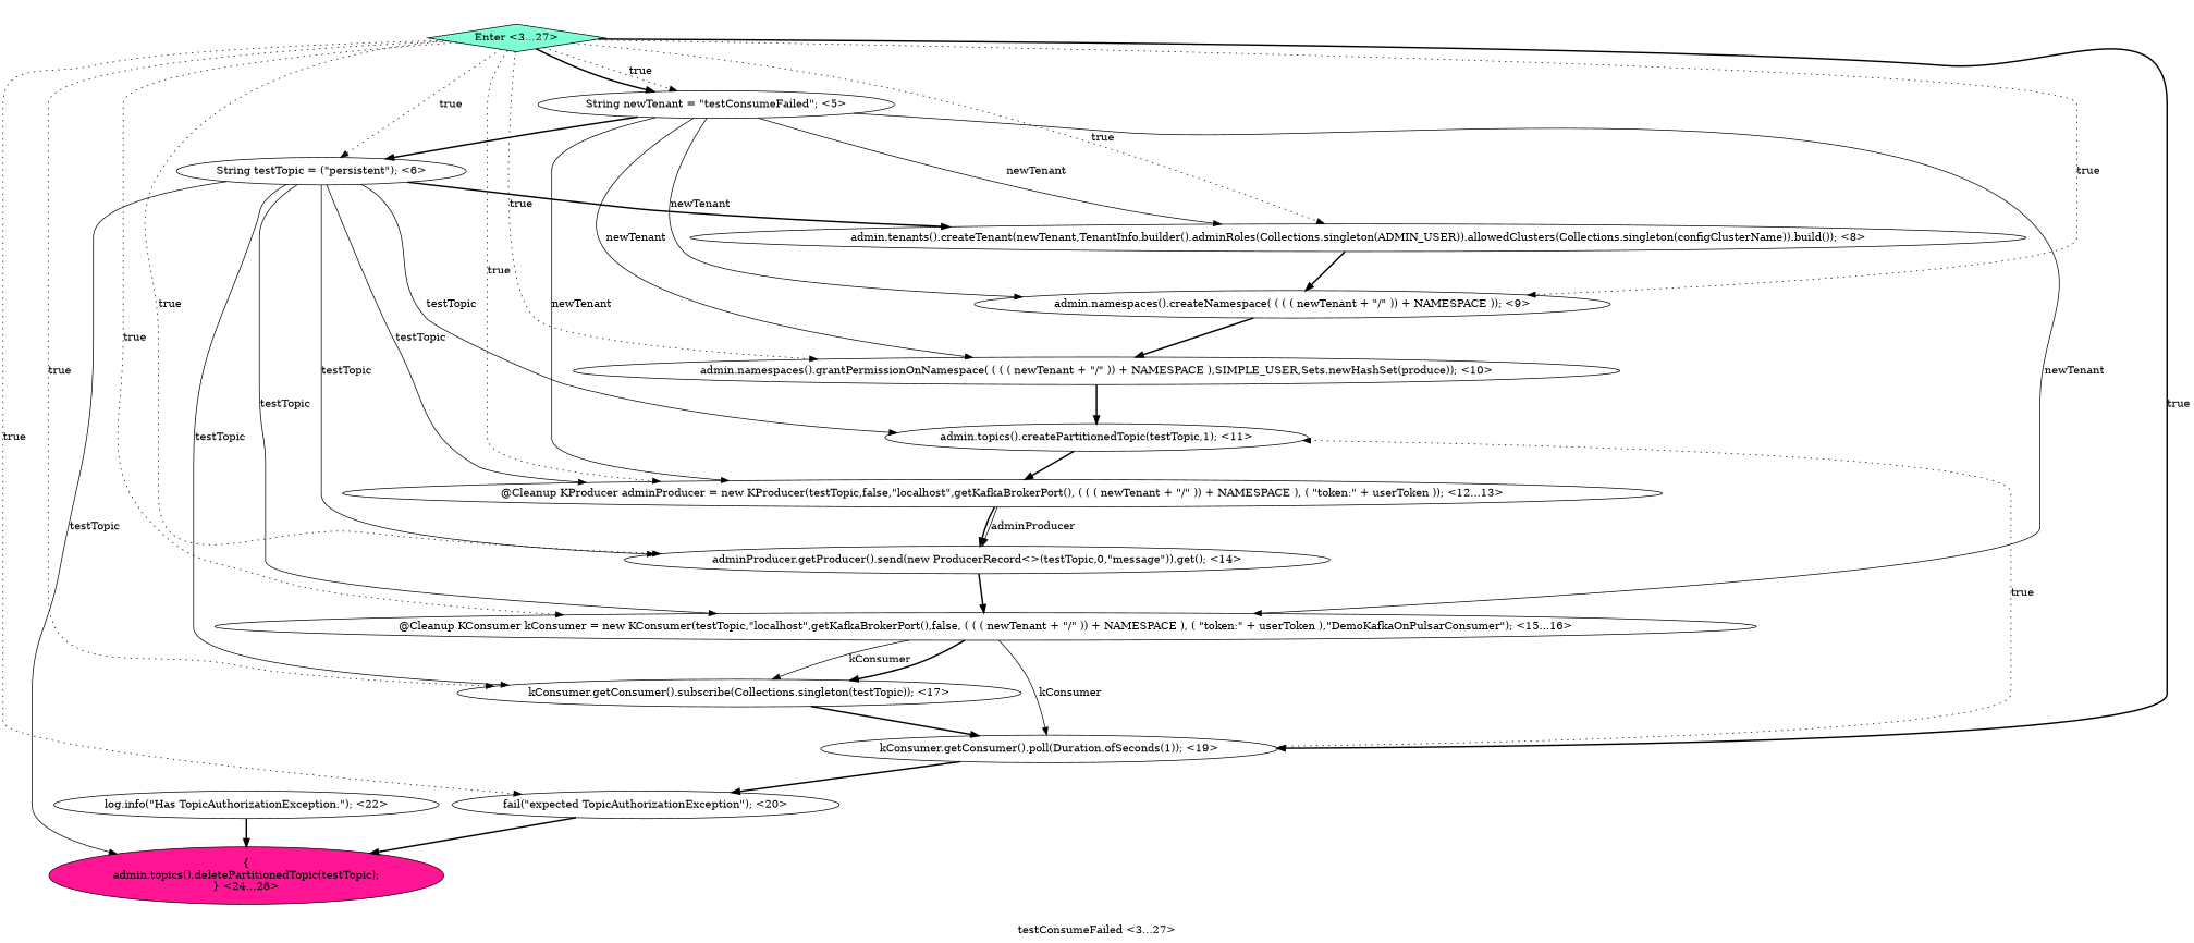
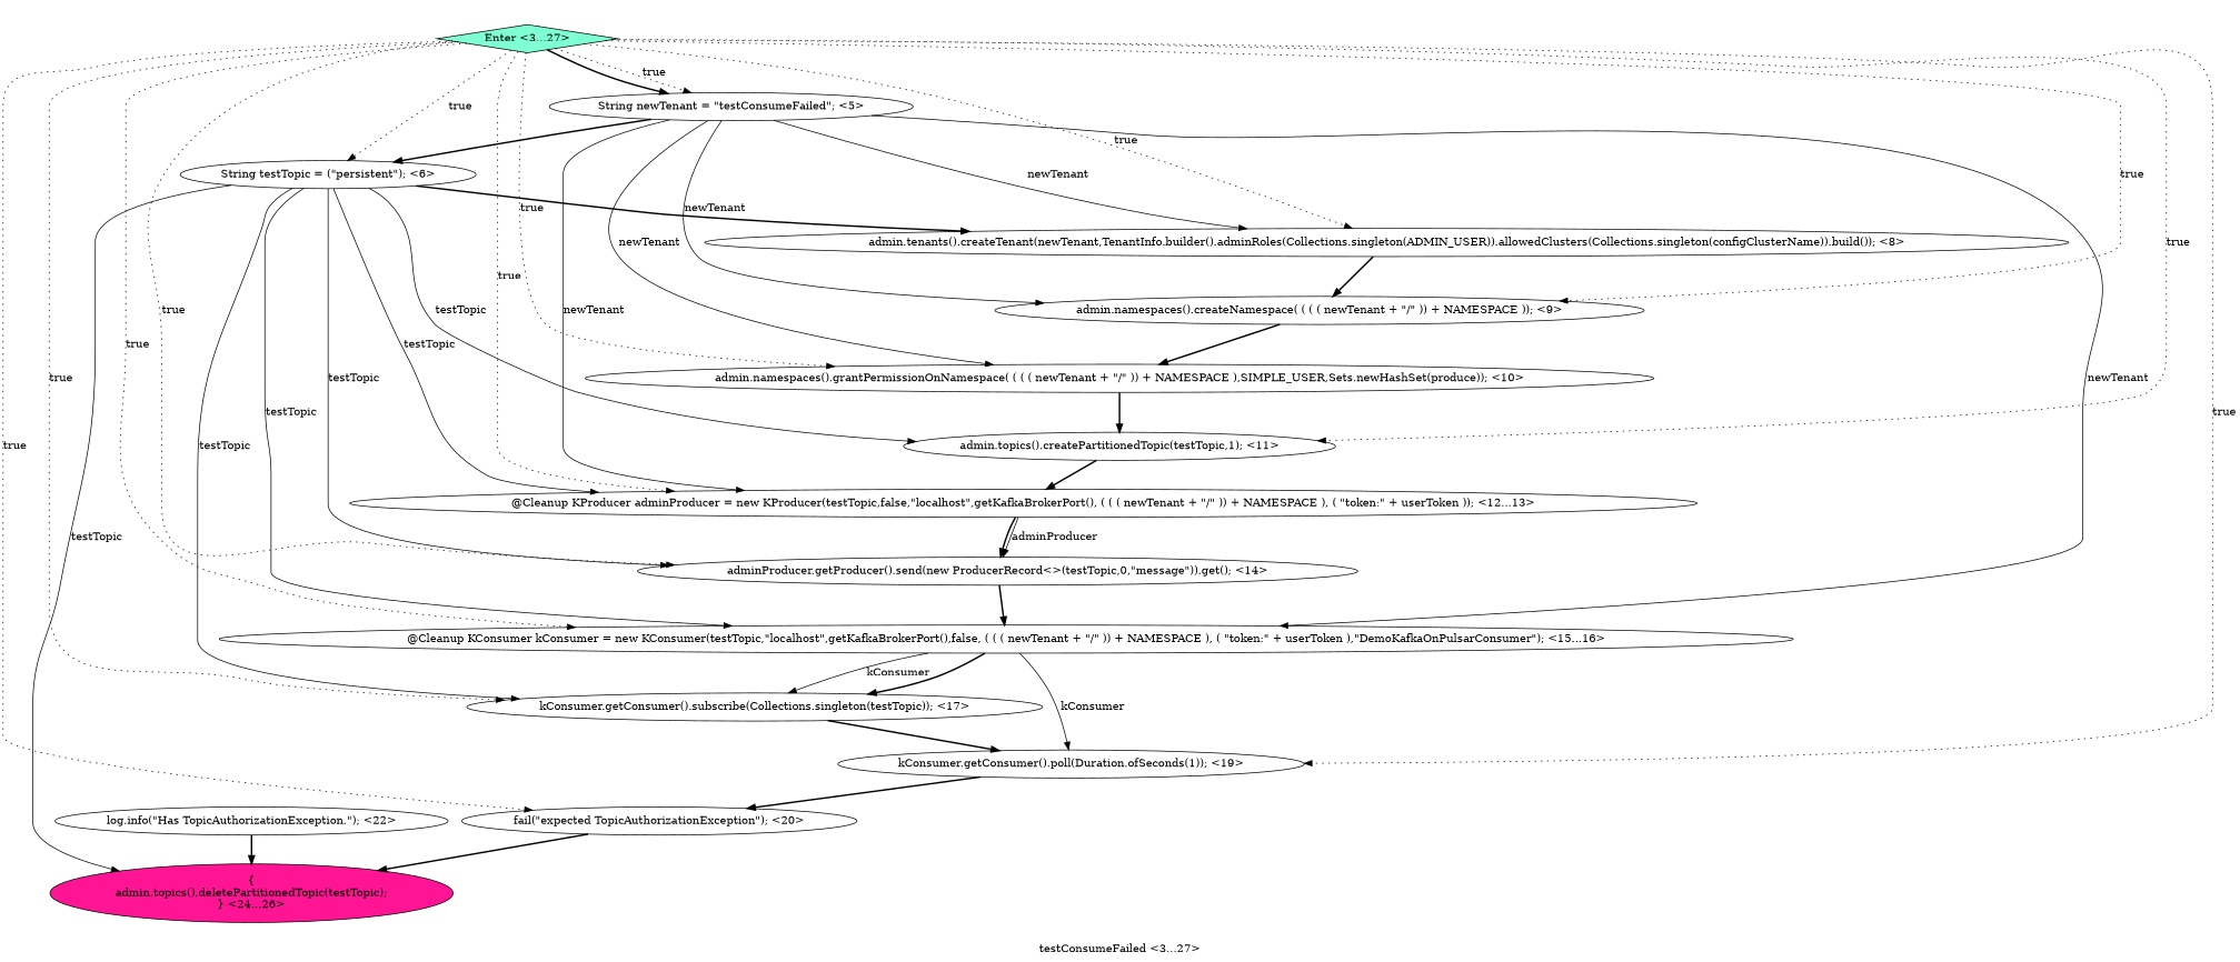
  digraph {
    label="testConsumeFailed <3...27>"
    node [fillcolor=white shape=ellipse style=filled]
    edge [style=solid]
    n1 [label="String newTenant = \"testConsumeFailed\"; <5>"]
    n2 [label="admin.namespaces().grantPermissionOnNamespace( ( ( ( newTenant + \"/\" )) + NAMESPACE ),SIMPLE_USER,Sets.newHashSet(produce)); <10>"]
    n3 [label="admin.namespaces().createNamespace( ( ( ( newTenant + \"/\" )) + NAMESPACE )); <9>"]
    n4 [label="@Cleanup KConsumer kConsumer = new KConsumer(testTopic,\"localhost\",getKafkaBrokerPort(),false, ( ( ( newTenant + \"/\" )) + NAMESPACE ), ( \"token:\" + userToken ),\"DemoKafkaOnPulsarConsumer\"); <15...16>"]
    n5 [label="@Cleanup KProducer adminProducer = new KProducer(testTopic,false,\"localhost\",getKafkaBrokerPort(), ( ( ( newTenant + \"/\" )) + NAMESPACE ), ( \"token:\" + userToken )); <12...13>"]
    n6 [label="admin.tenants().createTenant(newTenant,TenantInfo.builder().adminRoles(Collections.singleton(ADMIN_USER)).allowedClusters(Collections.singleton(configClusterName)).build()); <8>"]
    n7 [label="String testTopic = (\"persistent\"); <6>"]
    n8 [label="admin.topics().createPartitionedTopic(testTopic,1); <11>"]
    n9 [label="kConsumer.getConsumer().subscribe(Collections.singleton(testTopic)); <17>"]
    n10 [label="kConsumer.getConsumer().poll(Duration.ofSeconds(1)); <19>"]
    n11 [label="adminProducer.getProducer().send(new ProducerRecord<>(testTopic,0,\"message\")).get(); <14>"]
    n12 [fillcolor=deeppink label="{\nadmin.topics().deletePartitionedTopic(testTopic);\n} <24...26>"]
    n13 [label="log.info(\"Has TopicAuthorizationException.\"); <22>"]
    n14 [label="fail(\"expected TopicAuthorizationException\"); <20>"]
    n15 [fillcolor=aquamarine label="Enter <3...27>" shape=diamond]
    n1 -> n2 [label=newTenant]
    n1 -> n3 [label=newTenant]
    n1 -> n4 [label=newTenant]
    n1 -> n5 [label=newTenant]
    n1 -> n6 [label=newTenant]
    n1 -> n7 [style=bold]
    n2 -> n8 [style=bold]
    n3 -> n2 [style=bold]
    n4 -> n9 [label=kConsumer]
    n4 -> n9 [style=bold]
    n4 -> n10 [label=kConsumer]
    n5 -> n11 [label=adminProducer]
    n5 -> n11 [style=bold]
    n6 -> n3 [style=bold]
    n7 -> n4 [label=testTopic]
    n7 -> n5 [label=testTopic]
    n7 -> n6 [style=bold]
    n7 -> n8 [label=testTopic]
    n7 -> n9 [label=testTopic]
    n7 -> n11 [label=testTopic]
    n7 -> n12 [label=testTopic]
    n8 -> n5 [style=bold]
    n9 -> n10 [style=bold]
    n10 -> n14 [style=bold]
    n11 -> n4 [style=bold]
    n13 -> n12 [style=bold]
    n14 -> n12 [style=bold]
    n15 -> n1 [label=true style=dotted]
    n15 -> n1 [style=bold]
    n15 -> n2 [label=true style=dotted]
    n15 -> n3 [label=true style=dotted]
    n15 -> n4 [label=true style=dotted]
    n15 -> n5 [label=true style=dotted]
    n15 -> n6 [label=true style=dotted]
    n15 -> n7 [label=true style=dotted]
-   n10 -> n8 [label=true style=dotted]
+   n15 -> n8 [label=true style=dotted]
    n15 -> n9 [label=true style=dotted]
-   n15 -> n10 [label=true style=bold]
+   n15 -> n10 [label=true style=dotted]
    n15 -> n11 [label=true style=dotted]
    n15 -> n14 [label=true style=dotted]
  }
